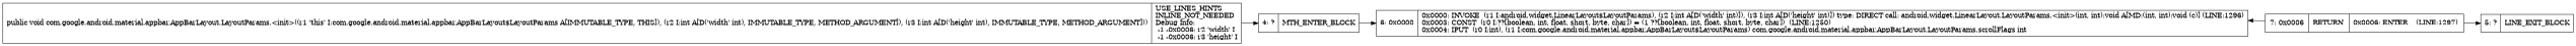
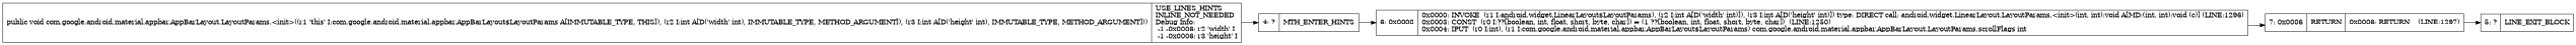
  digraph {
    rankdir=LR
    node [shape=record]
-   n1 [label="{4\:\ ?|MTH_ENTER_BLOCK\l}"]
+   n1 [label="{4\:\ ?|MTH_ENTER_HINTS\l}"]
    n2 [label="{6\:\ 0x0000|0x0000: INVOKE  (r1 I:android.widget.LinearLayout$LayoutParams), (r2 I:int A[D('width' int)]), (r3 I:int A[D('height' int)]) type: DIRECT call: android.widget.LinearLayout.LayoutParams.\<init\>(int, int):void A[MD:(int, int):void (c)] (LINE:1296)\l0x0003: CONST  (r0 I:??[boolean, int, float, short, byte, char]) = (1 ??[boolean, int, float, short, byte, char])  (LINE:1250)\l0x0004: IPUT  (r0 I:int), (r1 I:com.google.android.material.appbar.AppBarLayout$LayoutParams) com.google.android.material.appbar.AppBarLayout.LayoutParams.scrollFlags int \l}"]
-   n3 [label="{7\:\ 0x0006|RETURN\l|0x0006: ENTER    (LINE:1297)\l}"]
+   n3 [label="{7\:\ 0x0006|RETURN\l|0x0006: RETURN    (LINE:1297)\l}"]
    n4 [label="{5\:\ ?|LINE_EXIT_BLOCK\l}"]
    n5 [label="{public void com.google.android.material.appbar.AppBarLayout.LayoutParams.\<init\>((r1 'this' I:com.google.android.material.appbar.AppBarLayout$LayoutParams A[IMMUTABLE_TYPE, THIS]), (r2 I:int A[D('width' int), IMMUTABLE_TYPE, METHOD_ARGUMENT]), (r3 I:int A[D('height' int), IMMUTABLE_TYPE, METHOD_ARGUMENT]))  | USE_LINES_HINTS\lINLINE_NOT_NEEDED\lDebug Info:\l  \-1 \-0x0006: r2 'width' I\l  \-1 \-0x0006: r3 'height' I\l}"]
    n1 -> n2
-   n3 -> n2
+   n2 -> n3
    n3 -> n4
    n5 -> n1
  }
